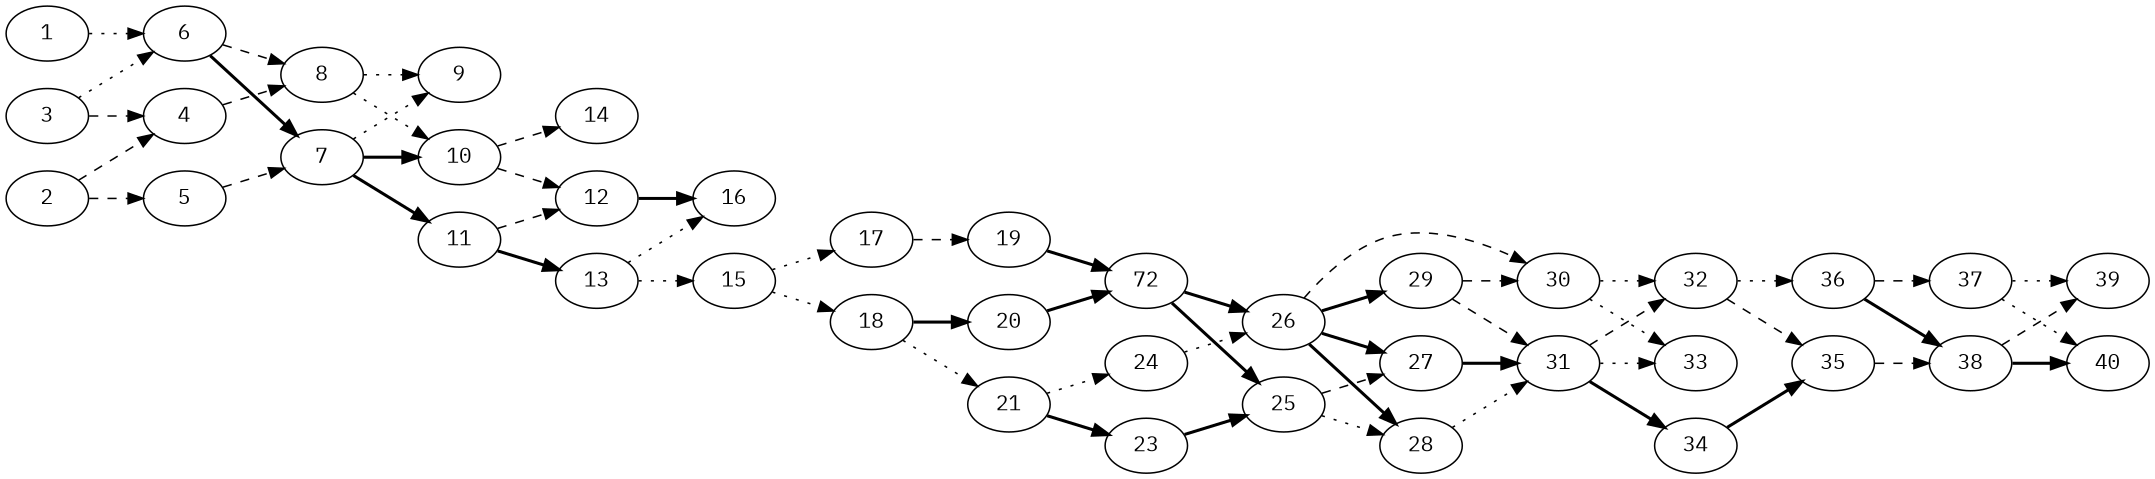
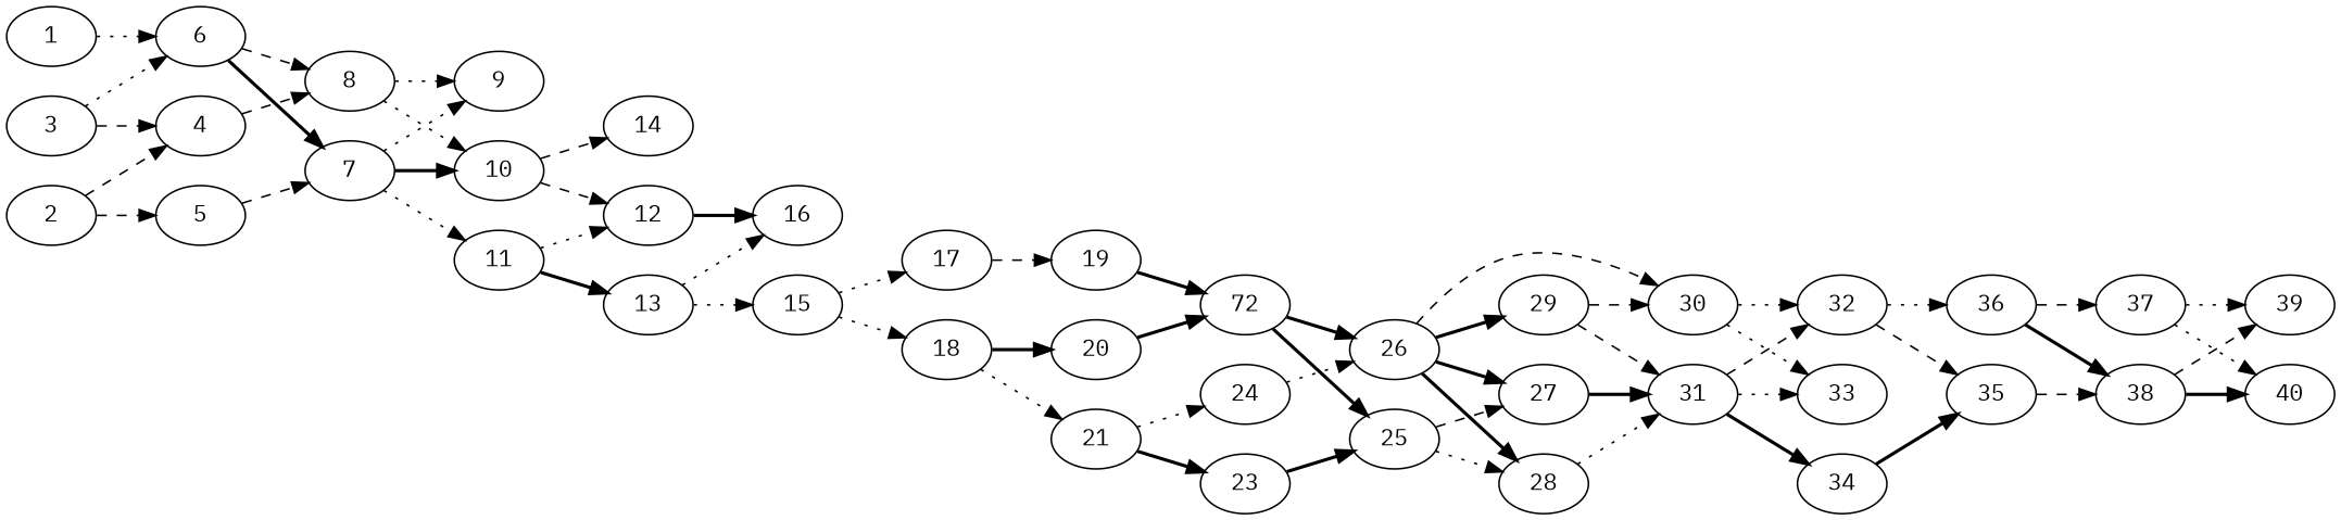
  digraph {
    fontname="IBM Plex Mono"
    rankdir=LR
    node [alpha=0.15 fontname="IBM Plex Mono"]
    edge [fontname="IBM Plex Mono" style=dotted]
    1 [alpha=0.03 expect_size=24488960]
    6 [expect_size=18257920]
    8 [expect_size=10873856]
    7 [alpha=0.02 expect_size=52011008]
    9 [alpha=0.20 expect_size=28226560]
    10 [alpha=0.06 expect_size=22063104]
    11 [alpha=0.13 expect_size=26803200]
    2 [alpha=0.01 expect_size=18057216]
    4 [alpha=0.04 expect_size=22503424]
    5 [alpha=0.12 expect_size=26331136]
    3 [alpha=0.07 expect_size=11126784]
    12 [alpha=0.17 expect_size=33548288]
    14 [alpha=0.00 expect_size=7107584]
    13 [expect_size=36655104]
    16 [alpha=0.09 expect_size=45361152]
    15 [alpha=0.08 expect_size=16047104]
    17 [alpha=0.10 expect_size=33122304]
    18 [alpha=0.02 expect_size=37303296]
    19 [alpha=0.12 expect_size=25757696]
    20 [alpha=0.04 expect_size=25358336]
    21 [alpha=0.03 expect_size=39796736]
    n22 [alpha=0.08 expect_size=23402496 label=72]
    23 [alpha=0.16 expect_size=15484928]
    24 [alpha=0.11 expect_size=50712576]
    25 [alpha=0.14 expect_size=51061760]
    26 [alpha=0.04 expect_size=23127040]
    27 [alpha=0.13 expect_size=44371968]
    28 [alpha=0.04 expect_size=19708928]
    29 [alpha=0.05 expect_size=24863744]
    30 [alpha=0.14 expect_size=6677504]
    31 [alpha=0.11 expect_size=15407104]
    32 [alpha=0.01 expect_size=23111680]
    33 [alpha=0.03 expect_size=42605568]
    34 [alpha=0.07 expect_size=32588800]
    35 [expect_size=10322944]
    36 [alpha=0.00 expect_size=44081152]
    38 [alpha=0.08 expect_size=35187712]
    37 [alpha=0.17 expect_size=5322752]
    39 [alpha=0.07 expect_size=44936192]
    40 [expect_size=10365952]
    1 -> 6
    6 -> 8 [style=dashed]
    6 -> 7 [style=bold]
    8 -> 9
    8 -> 10
    7 -> 9
    7 -> 10 [style=bold]
-   7 -> 11 [style=bold]
+   7 -> 11
    10 -> 12 [style=dashed]
    10 -> 14 [style=dashed]
-   11 -> 12 [style=dashed]
+   11 -> 12
    11 -> 13 [style=bold]
    2 -> 4 [style=dashed]
    2 -> 5 [style=dashed]
    4 -> 8 [style=dashed]
    5 -> 7 [style=dashed]
    3 -> 6
    3 -> 4 [style=dashed]
    12 -> 16 [style=bold]
    13 -> 16
    13 -> 15
    15 -> 17
    15 -> 18
    17 -> 19 [style=dashed]
    18 -> 20 [style=bold]
    18 -> 21
    19 -> n22 [style=bold]
    20 -> n22 [style=bold]
    21 -> 23 [style=bold]
    21 -> 24
    n22 -> 25 [style=bold]
    n22 -> 26 [style=bold]
    23 -> 25 [style=bold]
    24 -> 26
    25 -> 27 [style=dashed]
    25 -> 28
    26 -> 27 [style=bold]
    26 -> 28 [style=bold]
    26 -> 29 [style=bold]
    26 -> 30 [style=dashed]
    27 -> 31 [style=bold]
    28 -> 31
    29 -> 30 [style=dashed]
    29 -> 31 [style=dashed]
    30 -> 32
    30 -> 33
    31 -> 32 [style=dashed]
    31 -> 33
    31 -> 34 [style=bold]
    32 -> 35 [style=dashed]
    32 -> 36
    34 -> 35 [style=bold]
    35 -> 38 [style=dashed]
    36 -> 38 [style=bold]
    36 -> 37 [style=dashed]
    38 -> 39 [style=dashed]
    38 -> 40 [style=bold]
    37 -> 39
    37 -> 40
  }
